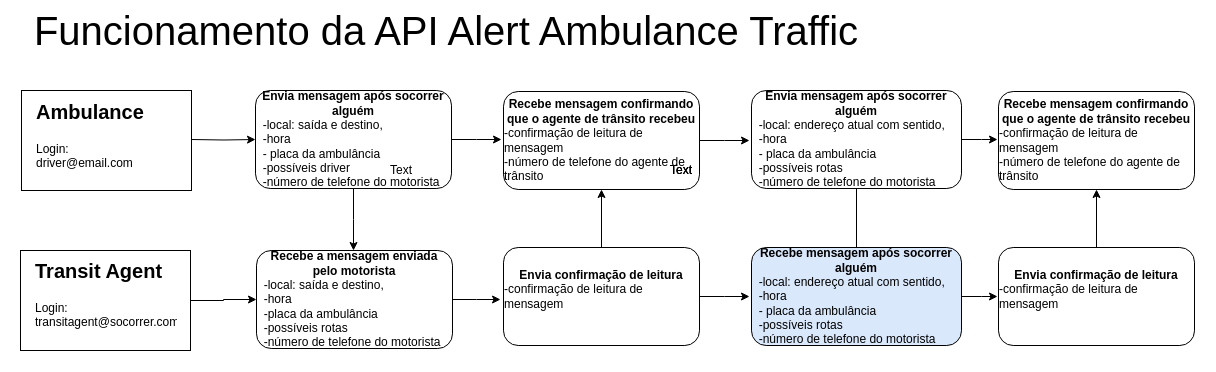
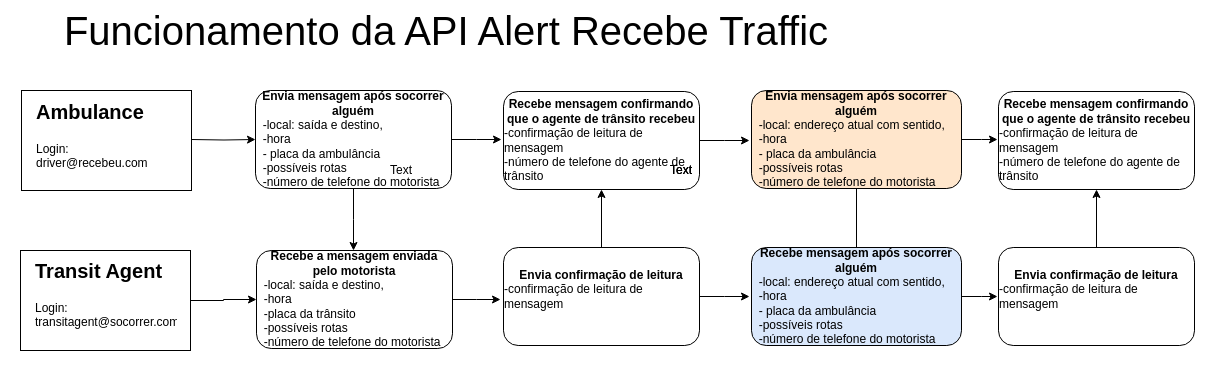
  <mxCell id="0" />
  <mxCell id="1" parent="0" />
  <mxCell id="2" value="" style="rounded=0;whiteSpace=wrap;html=1;" vertex="1" parent="1"><mxGeometry x="21" y="90" width="170" height="100" as="geometry" /></mxCell>
  <mxCell id="3" style="edgeStyle=orthogonalEdgeStyle;rounded=0;orthogonalLoop=1;jettySize=auto;html=1;entryX=0;entryY=0.5;entryDx=0;entryDy=0;" edge="1" parent="1" target="10"><mxGeometry relative="1" as="geometry"><mxPoint x="231" y="150" as="targetPoint" /><mxPoint x="191" y="139" as="sourcePoint" /></mxGeometry></mxCell>
- <mxCell id="4" value="&lt;h1&gt;&lt;font style=&quot;font-size: 20px&quot;&gt;Ambulance&lt;/font&gt;&lt;/h1&gt;&lt;p&gt;Login:&lt;br&gt;driver@email.com&lt;/p&gt;" style="text;html=1;strokeColor=none;fillColor=none;spacing=5;spacingTop=-20;whiteSpace=wrap;overflow=hidden;rounded=0;" vertex="1" parent="1"><mxGeometry x="31" y="91" width="150" height="100" as="geometry" /></mxCell>
+ <mxCell id="4" value="&lt;h1&gt;&lt;font style=&quot;font-size: 20px&quot;&gt;Ambulance&lt;/font&gt;&lt;/h1&gt;&lt;p&gt;Login:&lt;br&gt;driver@recebeu.com&lt;/p&gt;" style="text;html=1;strokeColor=none;fillColor=none;spacing=5;spacingTop=-20;whiteSpace=wrap;overflow=hidden;rounded=0;" vertex="1" parent="1"><mxGeometry x="31" y="91" width="150" height="100" as="geometry" /></mxCell>
  <mxCell id="5" value="" style="edgeStyle=orthogonalEdgeStyle;rounded=0;orthogonalLoop=1;jettySize=auto;html=1;" edge="1" parent="1" source="6" target="12"><mxGeometry relative="1" as="geometry" /></mxCell>
  <mxCell id="6" value="" style="rounded=0;whiteSpace=wrap;html=1;" vertex="1" parent="1"><mxGeometry x="20" y="250" width="170" height="100" as="geometry" /></mxCell>
  <mxCell id="7" value="&lt;h1&gt;&lt;span style=&quot;font-size: 20px&quot;&gt;Transit Agent&lt;/span&gt;&lt;/h1&gt;&lt;p&gt;Login:&lt;br&gt;transitagent@socorrer.com&lt;/p&gt;" style="text;html=1;strokeColor=none;fillColor=none;spacing=5;spacingTop=-20;whiteSpace=wrap;overflow=hidden;rounded=0;" vertex="1" parent="1"><mxGeometry x="30" y="250" width="150" height="100" as="geometry" /></mxCell>
  <mxCell id="8" style="edgeStyle=orthogonalEdgeStyle;rounded=0;orthogonalLoop=1;jettySize=auto;html=1;" edge="1" parent="1" source="10"><mxGeometry relative="1" as="geometry"><mxPoint x="501" y="139" as="targetPoint" /></mxGeometry></mxCell>
  <mxCell id="9" style="edgeStyle=orthogonalEdgeStyle;rounded=0;orthogonalLoop=1;jettySize=auto;html=1;" edge="1" parent="1" source="10"><mxGeometry relative="1" as="geometry"><mxPoint x="353" y="250" as="targetPoint" /></mxGeometry></mxCell>
- <mxCell id="10" value="&lt;b&gt;Envia mensagem após socorrer alguém&lt;/b&gt;&lt;br&gt;&lt;div style=&quot;text-align: left&quot;&gt;&lt;span&gt;&amp;nbsp; -local: saída e destino,&lt;/span&gt;&lt;/div&gt;&lt;div style=&quot;text-align: left&quot;&gt;&lt;span&gt;&amp;nbsp; -hora&lt;/span&gt;&lt;/div&gt;&lt;div style=&quot;text-align: left&quot;&gt;&lt;span&gt;&amp;nbsp; - placa da ambulância&lt;/span&gt;&lt;/div&gt;&lt;div style=&quot;text-align: left&quot;&gt;&lt;span&gt;&amp;nbsp; -possíveis driver&lt;/span&gt;&lt;/div&gt;&lt;div style=&quot;text-align: left&quot;&gt;&lt;span&gt;&amp;nbsp; -número de telefone do motorista&lt;/span&gt;&lt;/div&gt;" style="rounded=1;whiteSpace=wrap;html=1;" vertex="1" parent="1"><mxGeometry x="255" y="90" width="196" height="98" as="geometry" /></mxCell>
+ <mxCell id="10" value="&lt;b&gt;Envia mensagem após socorrer alguém&lt;/b&gt;&lt;br&gt;&lt;div style=&quot;text-align: left&quot;&gt;&lt;span&gt;&amp;nbsp; -local: saída e destino,&lt;/span&gt;&lt;/div&gt;&lt;div style=&quot;text-align: left&quot;&gt;&lt;span&gt;&amp;nbsp; -hora&lt;/span&gt;&lt;/div&gt;&lt;div style=&quot;text-align: left&quot;&gt;&lt;span&gt;&amp;nbsp; - placa da ambulância&lt;/span&gt;&lt;/div&gt;&lt;div style=&quot;text-align: left&quot;&gt;&lt;span&gt;&amp;nbsp; -possíveis rotas&lt;/span&gt;&lt;/div&gt;&lt;div style=&quot;text-align: left&quot;&gt;&lt;span&gt;&amp;nbsp; -número de telefone do motorista&lt;/span&gt;&lt;/div&gt;" style="rounded=1;whiteSpace=wrap;html=1;" vertex="1" parent="1"><mxGeometry x="255" y="90" width="196" height="98" as="geometry" /></mxCell>
  <mxCell id="11" style="edgeStyle=orthogonalEdgeStyle;rounded=0;orthogonalLoop=1;jettySize=auto;html=1;" edge="1" parent="1" source="12"><mxGeometry relative="1" as="geometry"><mxPoint x="500" y="299" as="targetPoint" /></mxGeometry></mxCell>
- <mxCell id="12" value="&lt;b&gt;Recebe a mensagem enviada pelo motorista&lt;/b&gt;&lt;br&gt;&lt;div style=&quot;text-align: left&quot;&gt;&lt;span&gt;&amp;nbsp; -local: saída e destino,&lt;/span&gt;&lt;/div&gt;&lt;div style=&quot;text-align: left&quot;&gt;&lt;span&gt;&amp;nbsp; -&lt;/span&gt;&lt;span&gt;hora&lt;/span&gt;&lt;/div&gt;&lt;div style=&quot;text-align: left&quot;&gt;&amp;nbsp; -placa da ambulância&lt;/div&gt;&lt;div style=&quot;text-align: left&quot;&gt;&lt;span&gt;&amp;nbsp; -possíveis rotas&lt;/span&gt;&lt;/div&gt;&lt;div style=&quot;text-align: left&quot;&gt;&lt;span&gt;&amp;nbsp; -número de telefone do motorista&lt;/span&gt;&lt;/div&gt;" style="rounded=1;whiteSpace=wrap;html=1;" vertex="1" parent="1"><mxGeometry x="256" y="250" width="196" height="98" as="geometry" /></mxCell>
+ <mxCell id="12" value="&lt;b&gt;Recebe a mensagem enviada pelo motorista&lt;/b&gt;&lt;br&gt;&lt;div style=&quot;text-align: left&quot;&gt;&lt;span&gt;&amp;nbsp; -local: saída e destino,&lt;/span&gt;&lt;/div&gt;&lt;div style=&quot;text-align: left&quot;&gt;&lt;span&gt;&amp;nbsp; -&lt;/span&gt;&lt;span&gt;hora&lt;/span&gt;&lt;/div&gt;&lt;div style=&quot;text-align: left&quot;&gt;&amp;nbsp; -placa da trânsito&lt;/div&gt;&lt;div style=&quot;text-align: left&quot;&gt;&lt;span&gt;&amp;nbsp; -possíveis rotas&lt;/span&gt;&lt;/div&gt;&lt;div style=&quot;text-align: left&quot;&gt;&lt;span&gt;&amp;nbsp; -número de telefone do motorista&lt;/span&gt;&lt;/div&gt;" style="rounded=1;whiteSpace=wrap;html=1;" vertex="1" parent="1"><mxGeometry x="256" y="250" width="196" height="98" as="geometry" /></mxCell>
  <mxCell id="13" value="&lt;b&gt;Recebe mensagem confirmando que o agente de trânsito recebeu&lt;/b&gt;&lt;br&gt;&lt;div style=&quot;text-align: left&quot;&gt;&lt;span&gt;-confirmação de leitura de mensagem&lt;br&gt;&lt;/span&gt;&lt;/div&gt;&lt;div style=&quot;text-align: left&quot;&gt;&lt;span&gt;-número de telefone do agente de trânsito&lt;/span&gt;&lt;/div&gt;" style="rounded=1;whiteSpace=wrap;html=1;" vertex="1" parent="1"><mxGeometry x="503" y="91" width="196" height="98" as="geometry" /></mxCell>
  <mxCell id="14" style="edgeStyle=orthogonalEdgeStyle;rounded=0;orthogonalLoop=1;jettySize=auto;html=1;" edge="1" source="13" parent="1"><mxGeometry relative="1" as="geometry"><mxPoint x="749" y="140" as="targetPoint" /></mxGeometry></mxCell>
  <mxCell id="15" style="edgeStyle=orthogonalEdgeStyle;rounded=0;orthogonalLoop=1;jettySize=auto;html=1;" edge="1" source="17" parent="1"><mxGeometry relative="1" as="geometry"><mxPoint x="749" y="296" as="targetPoint" /></mxGeometry></mxCell>
  <mxCell id="16" style="edgeStyle=orthogonalEdgeStyle;rounded=0;orthogonalLoop=1;jettySize=auto;html=1;entryX=0.5;entryY=1;entryDx=0;entryDy=0;" edge="1" parent="1" source="17" target="13"><mxGeometry relative="1" as="geometry" /></mxCell>
  <mxCell id="17" value="&lt;b&gt;Envia confirmação de leitura&lt;/b&gt;&lt;br&gt;&lt;div style=&quot;text-align: left&quot;&gt;&lt;span&gt;-confirmação de leitura de mensagem&lt;br&gt;&lt;/span&gt;&lt;/div&gt;&lt;div style=&quot;text-align: left&quot;&gt;&lt;br&gt;&lt;/div&gt;" style="rounded=1;whiteSpace=wrap;html=1;" vertex="1" parent="1"><mxGeometry x="503" y="247" width="196" height="98" as="geometry" /></mxCell>
  <mxCell id="18" style="edgeStyle=orthogonalEdgeStyle;rounded=0;orthogonalLoop=1;jettySize=auto;html=1;" edge="1" source="20" parent="1"><mxGeometry relative="1" as="geometry"><mxPoint x="997" y="139" as="targetPoint" /></mxGeometry></mxCell>
  <mxCell id="19" style="edgeStyle=orthogonalEdgeStyle;rounded=0;orthogonalLoop=1;jettySize=auto;html=1;entryX=0.5;entryY=0;entryDx=0;entryDy=0;endArrow=none;" edge="1" parent="1" source="20" target="22"><mxGeometry relative="1" as="geometry" /></mxCell>
- <mxCell id="20" value="&lt;b&gt;Envia mensagem após socorrer alguém&lt;/b&gt;&lt;br&gt;&lt;div style=&quot;text-align: left&quot;&gt;&lt;span&gt;&amp;nbsp; -local: endereço atual com sentido,&lt;/span&gt;&lt;/div&gt;&lt;div style=&quot;text-align: left&quot;&gt;&lt;span&gt;&amp;nbsp; -hora&lt;/span&gt;&lt;/div&gt;&lt;div style=&quot;text-align: left&quot;&gt;&lt;span&gt;&amp;nbsp; - placa da ambulância&lt;/span&gt;&lt;/div&gt;&lt;div style=&quot;text-align: left&quot;&gt;&lt;span&gt;&amp;nbsp; -possíveis rotas&lt;/span&gt;&lt;/div&gt;&lt;div style=&quot;text-align: left&quot;&gt;&lt;span&gt;&amp;nbsp; -número de telefone do motorista&lt;/span&gt;&lt;/div&gt;" style="rounded=1;whiteSpace=wrap;html=1;" vertex="1" parent="1"><mxGeometry x="751" y="90" width="210" height="98" as="geometry" /></mxCell>
+ <mxCell id="20" value="&lt;b&gt;Envia mensagem após socorrer alguém&lt;/b&gt;&lt;br&gt;&lt;div style=&quot;text-align: left&quot;&gt;&lt;span&gt;&amp;nbsp; -local: endereço atual com sentido,&lt;/span&gt;&lt;/div&gt;&lt;div style=&quot;text-align: left&quot;&gt;&lt;span&gt;&amp;nbsp; -hora&lt;/span&gt;&lt;/div&gt;&lt;div style=&quot;text-align: left&quot;&gt;&lt;span&gt;&amp;nbsp; - placa da ambulância&lt;/span&gt;&lt;/div&gt;&lt;div style=&quot;text-align: left&quot;&gt;&lt;span&gt;&amp;nbsp; -possíveis rotas&lt;/span&gt;&lt;/div&gt;&lt;div style=&quot;text-align: left&quot;&gt;&lt;span&gt;&amp;nbsp; -número de telefone do motorista&lt;/span&gt;&lt;/div&gt;" style="rounded=1;whiteSpace=wrap;html=1;fillColor=#ffe6cc;" vertex="1" parent="1"><mxGeometry x="751" y="90" width="210" height="98" as="geometry" /></mxCell>
  <mxCell id="21" style="edgeStyle=orthogonalEdgeStyle;rounded=0;orthogonalLoop=1;jettySize=auto;html=1;" edge="1" source="22" parent="1"><mxGeometry relative="1" as="geometry"><mxPoint x="997" y="296" as="targetPoint" /></mxGeometry></mxCell>
  <mxCell id="22" value="&lt;b&gt;Recebe mensagem após socorrer alguém&lt;/b&gt;&lt;br&gt;&lt;div style=&quot;text-align: left&quot;&gt;&lt;span&gt;&amp;nbsp; -local: endereço atual com sentido,&lt;/span&gt;&lt;/div&gt;&lt;div style=&quot;text-align: left&quot;&gt;&lt;span&gt;&amp;nbsp; -hora&lt;/span&gt;&lt;/div&gt;&lt;div style=&quot;text-align: left&quot;&gt;&lt;span&gt;&amp;nbsp; - placa da ambulância&lt;/span&gt;&lt;/div&gt;&lt;div style=&quot;text-align: left&quot;&gt;&lt;span&gt;&amp;nbsp; -possíveis rotas&lt;/span&gt;&lt;/div&gt;&lt;div style=&quot;text-align: left&quot;&gt;&lt;span&gt;&amp;nbsp; -número de telefone do motorista&lt;/span&gt;&lt;/div&gt;" style="rounded=1;whiteSpace=wrap;html=1;fillColor=#dae8fc;" vertex="1" parent="1"><mxGeometry x="751" y="247" width="210" height="98" as="geometry" /></mxCell>
  <mxCell id="23" value="&lt;b&gt;Recebe mensagem confirmando que o agente de trânsito recebeu&lt;/b&gt;&lt;br&gt;&lt;div style=&quot;text-align: left&quot;&gt;&lt;span&gt;-confirmação de leitura de mensagem&lt;br&gt;&lt;/span&gt;&lt;/div&gt;&lt;div style=&quot;text-align: left&quot;&gt;&lt;span&gt;-número de telefone do agente de trânsito&lt;/span&gt;&lt;/div&gt;" style="rounded=1;whiteSpace=wrap;html=1;" vertex="1" parent="1"><mxGeometry x="998" y="91" width="196" height="98" as="geometry" /></mxCell>
  <mxCell id="24" style="edgeStyle=orthogonalEdgeStyle;rounded=0;orthogonalLoop=1;jettySize=auto;html=1;entryX=0.5;entryY=1;entryDx=0;entryDy=0;" edge="1" source="25" target="23" parent="1"><mxGeometry relative="1" as="geometry" /></mxCell>
  <mxCell id="25" value="&lt;b&gt;Envia confirmação de leitura&lt;/b&gt;&lt;br&gt;&lt;div style=&quot;text-align: left&quot;&gt;&lt;span&gt;-confirmação de leitura de mensagem&lt;br&gt;&lt;/span&gt;&lt;/div&gt;&lt;div style=&quot;text-align: left&quot;&gt;&lt;br&gt;&lt;/div&gt;" style="rounded=1;whiteSpace=wrap;html=1;" vertex="1" parent="1"><mxGeometry x="998" y="247" width="196" height="98" as="geometry" /></mxCell>
  <mxCell id="26" value="Text" style="text;html=1;strokeColor=none;fillColor=none;align=center;verticalAlign=middle;whiteSpace=wrap;rounded=0;" vertex="1" parent="1"><mxGeometry x="661" y="160" width="40" height="20" as="geometry" /></mxCell>
  <mxCell id="27" value="Text" style="text;html=1;strokeColor=none;fillColor=none;align=center;verticalAlign=middle;whiteSpace=wrap;rounded=0;" vertex="1" parent="1"><mxGeometry x="661" y="160" width="40" height="20" as="geometry" /></mxCell>
  <mxCell id="28" value="Text" style="text;html=1;strokeColor=none;fillColor=none;align=center;verticalAlign=middle;whiteSpace=wrap;rounded=0;" vertex="1" parent="1"><mxGeometry x="661" y="160" width="40" height="20" as="geometry" /></mxCell>
  <mxCell id="29" value="Text" style="text;html=1;strokeColor=none;fillColor=none;align=center;verticalAlign=middle;whiteSpace=wrap;rounded=0;" vertex="1" parent="1"><mxGeometry x="381" y="160" width="40" height="20" as="geometry" /></mxCell>
- <mxCell id="30" value="Funcionamento da API Alert Ambulance Traffic" style="text;html=1;strokeColor=none;fillColor=none;align=center;verticalAlign=middle;whiteSpace=wrap;rounded=0;fontSize=40;" vertex="1" parent="1"><mxGeometry x="31" y="20" width="830" height="20" as="geometry" /></mxCell>
+ <mxCell id="30" value="Funcionamento da API Alert Recebe Traffic" style="text;html=1;strokeColor=none;fillColor=none;align=center;verticalAlign=middle;whiteSpace=wrap;rounded=0;fontSize=40;" vertex="1" parent="1"><mxGeometry x="31" y="20" width="830" height="20" as="geometry" /></mxCell>
